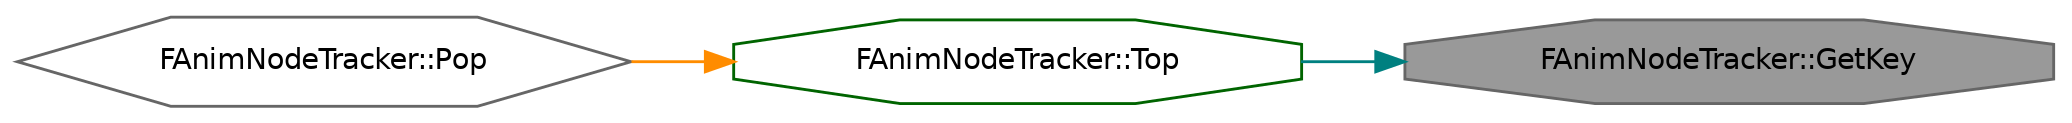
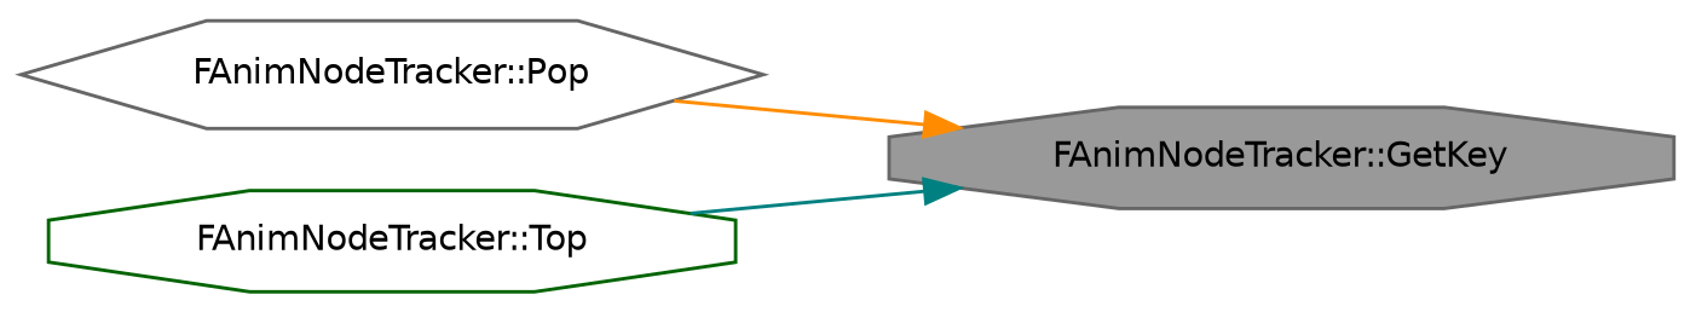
  digraph {
    rankdir=RL
    node [color=gray40 fillcolor=white fontname=Helvetica fontsize=10 shape=octagon style=filled]
    edge [dir=back fontname=Helvetica fontsize=10 labelfontname=Helvetica labelfontsize=10 style=solid]
    n1 [fillcolor=grey60 fontcolor=black height=0.2 label="FAnimNodeTracker::GetKey" width=0.4]
    n2 [height=0.2 label="FAnimNodeTracker::Pop" shape=hexagon width=0.4]
    n3 [color=darkgreen height=0.2 label="FAnimNodeTracker::Top" width=0.4]
-   n3 -> n2 [color=darkorange]
+   n1 -> n2 [color=darkorange]
    n1 -> n3 [color=teal]
  }
